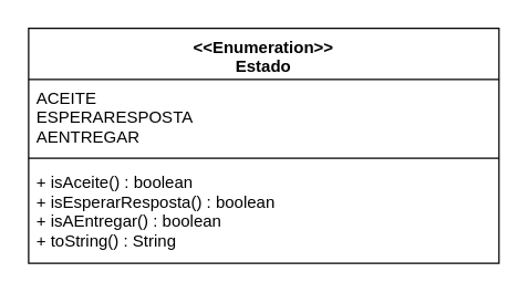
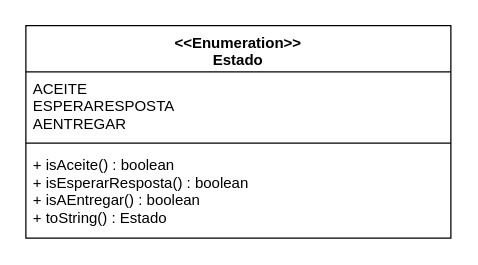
  <mxCell id="0" />
  <mxCell id="1" parent="0" />
  <mxCell id="2" value="&lt;&lt;Enumeration&gt;&gt;&#10;Estado" style="swimlane;fontStyle=1;align=center;verticalAlign=top;childLayout=stackLayout;horizontal=1;startSize=37;horizontalStack=0;resizeParent=1;resizeParentMax=0;resizeLast=0;collapsible=1;marginBottom=0;" vertex="1" parent="1"><mxGeometry x="20" y="20" width="340" height="170" as="geometry" /></mxCell>
  <mxCell id="3" value="ACEITE&#10;ESPERARESPOSTA&#10;AENTREGAR" style="text;strokeColor=none;fillColor=none;align=left;verticalAlign=top;spacingLeft=4;spacingRight=4;overflow=hidden;rotatable=0;points=[[0,0.5],[1,0.5]];portConstraint=eastwest;" vertex="1" parent="2"><mxGeometry y="37" width="340" height="53" as="geometry" /></mxCell>
  <mxCell id="4" value="" style="line;strokeWidth=1;fillColor=none;align=left;verticalAlign=middle;spacingTop=-1;spacingLeft=3;spacingRight=3;rotatable=0;labelPosition=right;points=[];portConstraint=eastwest;" vertex="1" parent="2"><mxGeometry y="90" width="340" height="8" as="geometry" /></mxCell>
- <mxCell id="5" value="+ isAceite() : boolean&#10;+ isEsperarResposta() : boolean&#10;+ isAEntregar() : boolean&#10;+ toString() : String" style="text;strokeColor=none;fillColor=none;align=left;verticalAlign=top;spacingLeft=4;spacingRight=4;overflow=hidden;rotatable=0;points=[[0,0.5],[1,0.5]];portConstraint=eastwest;" vertex="1" parent="2"><mxGeometry y="98" width="340" height="72" as="geometry" /></mxCell>
+ <mxCell id="5" value="+ isAceite() : boolean&#10;+ isEsperarResposta() : boolean&#10;+ isAEntregar() : boolean&#10;+ toString() : Estado" style="text;strokeColor=none;fillColor=none;align=left;verticalAlign=top;spacingLeft=4;spacingRight=4;overflow=hidden;rotatable=0;points=[[0,0.5],[1,0.5]];portConstraint=eastwest;" vertex="1" parent="2"><mxGeometry y="98" width="340" height="72" as="geometry" /></mxCell>
